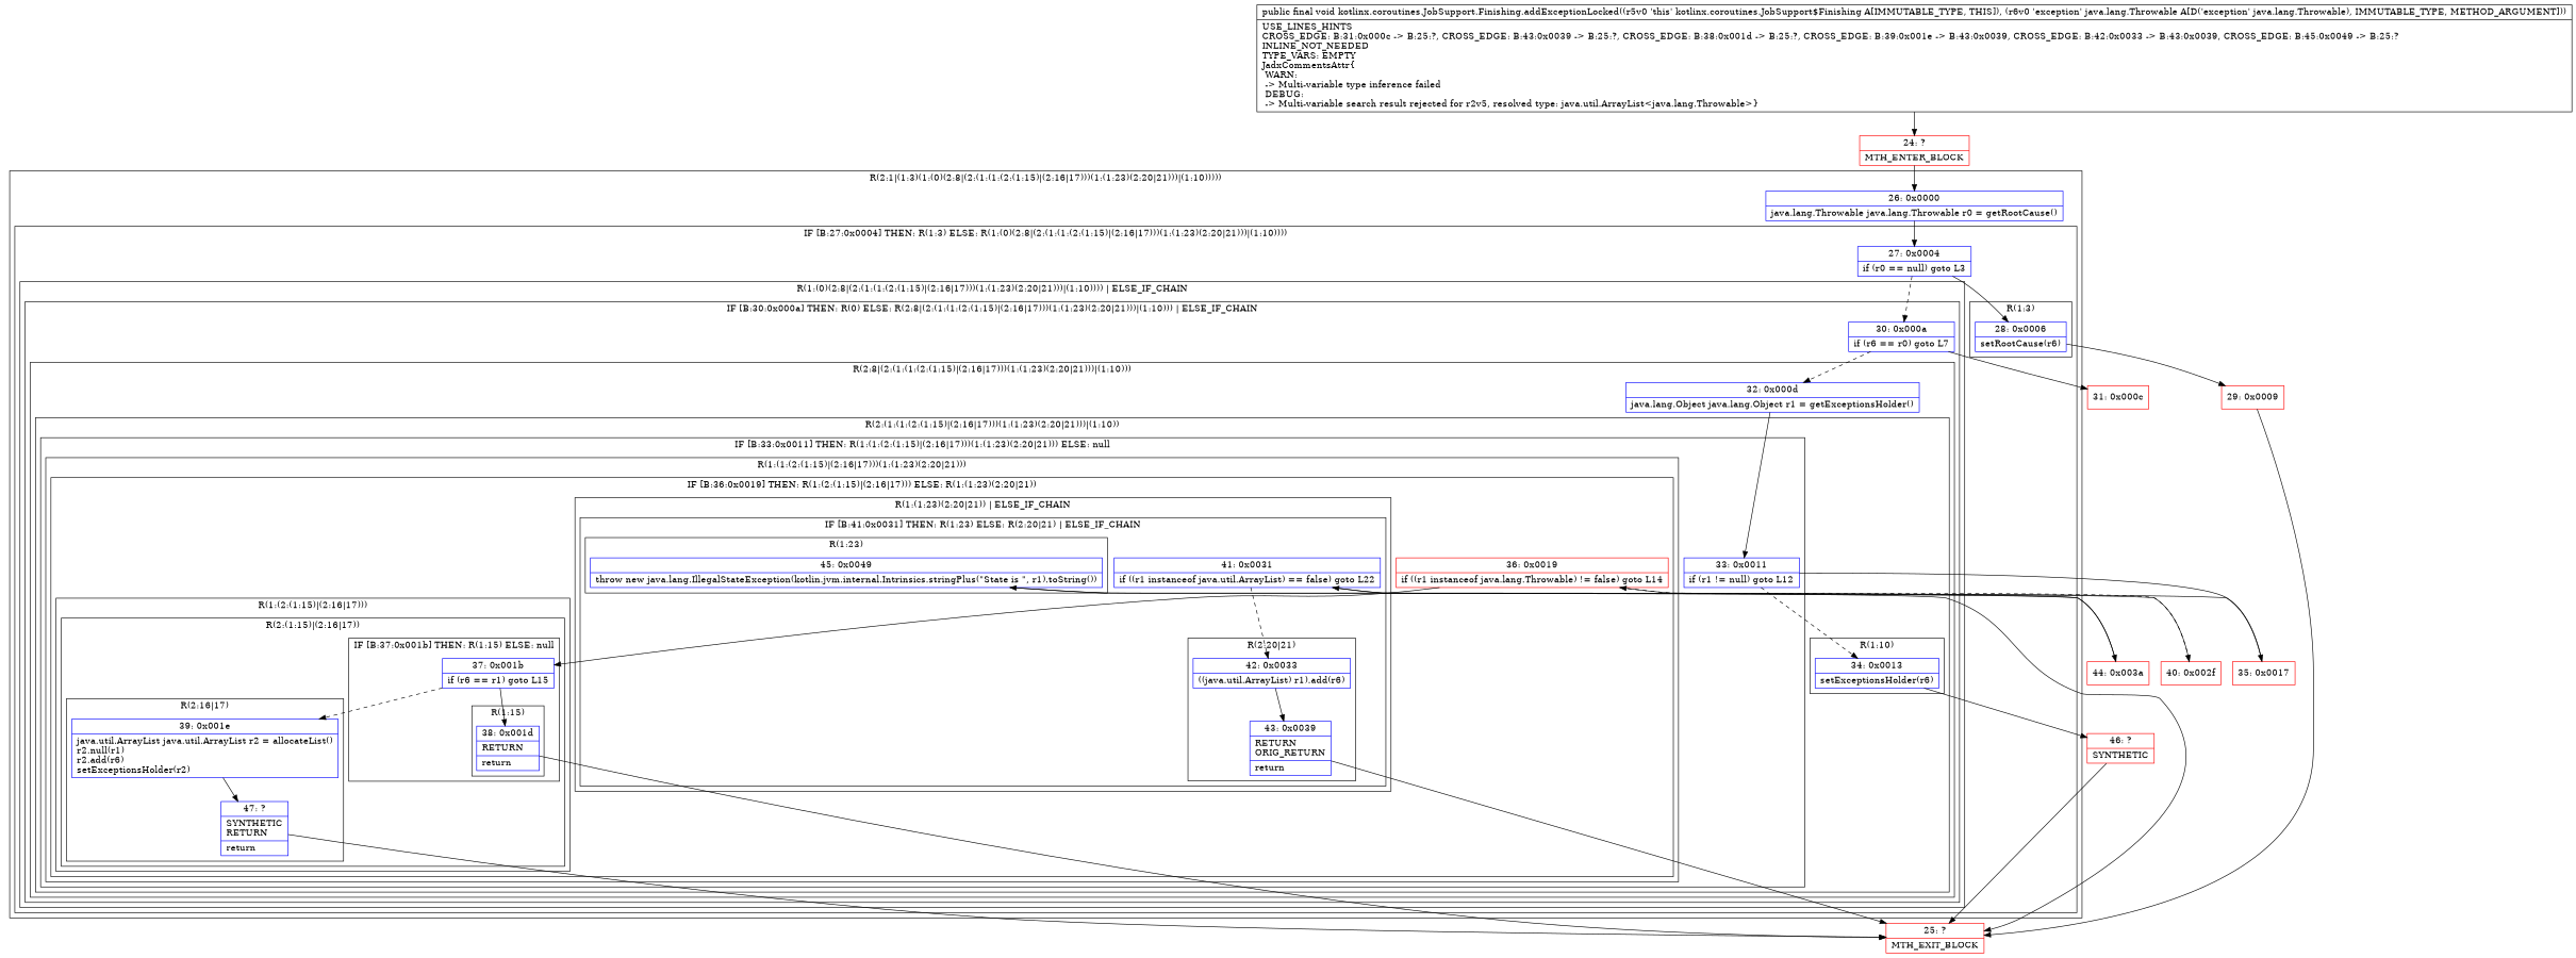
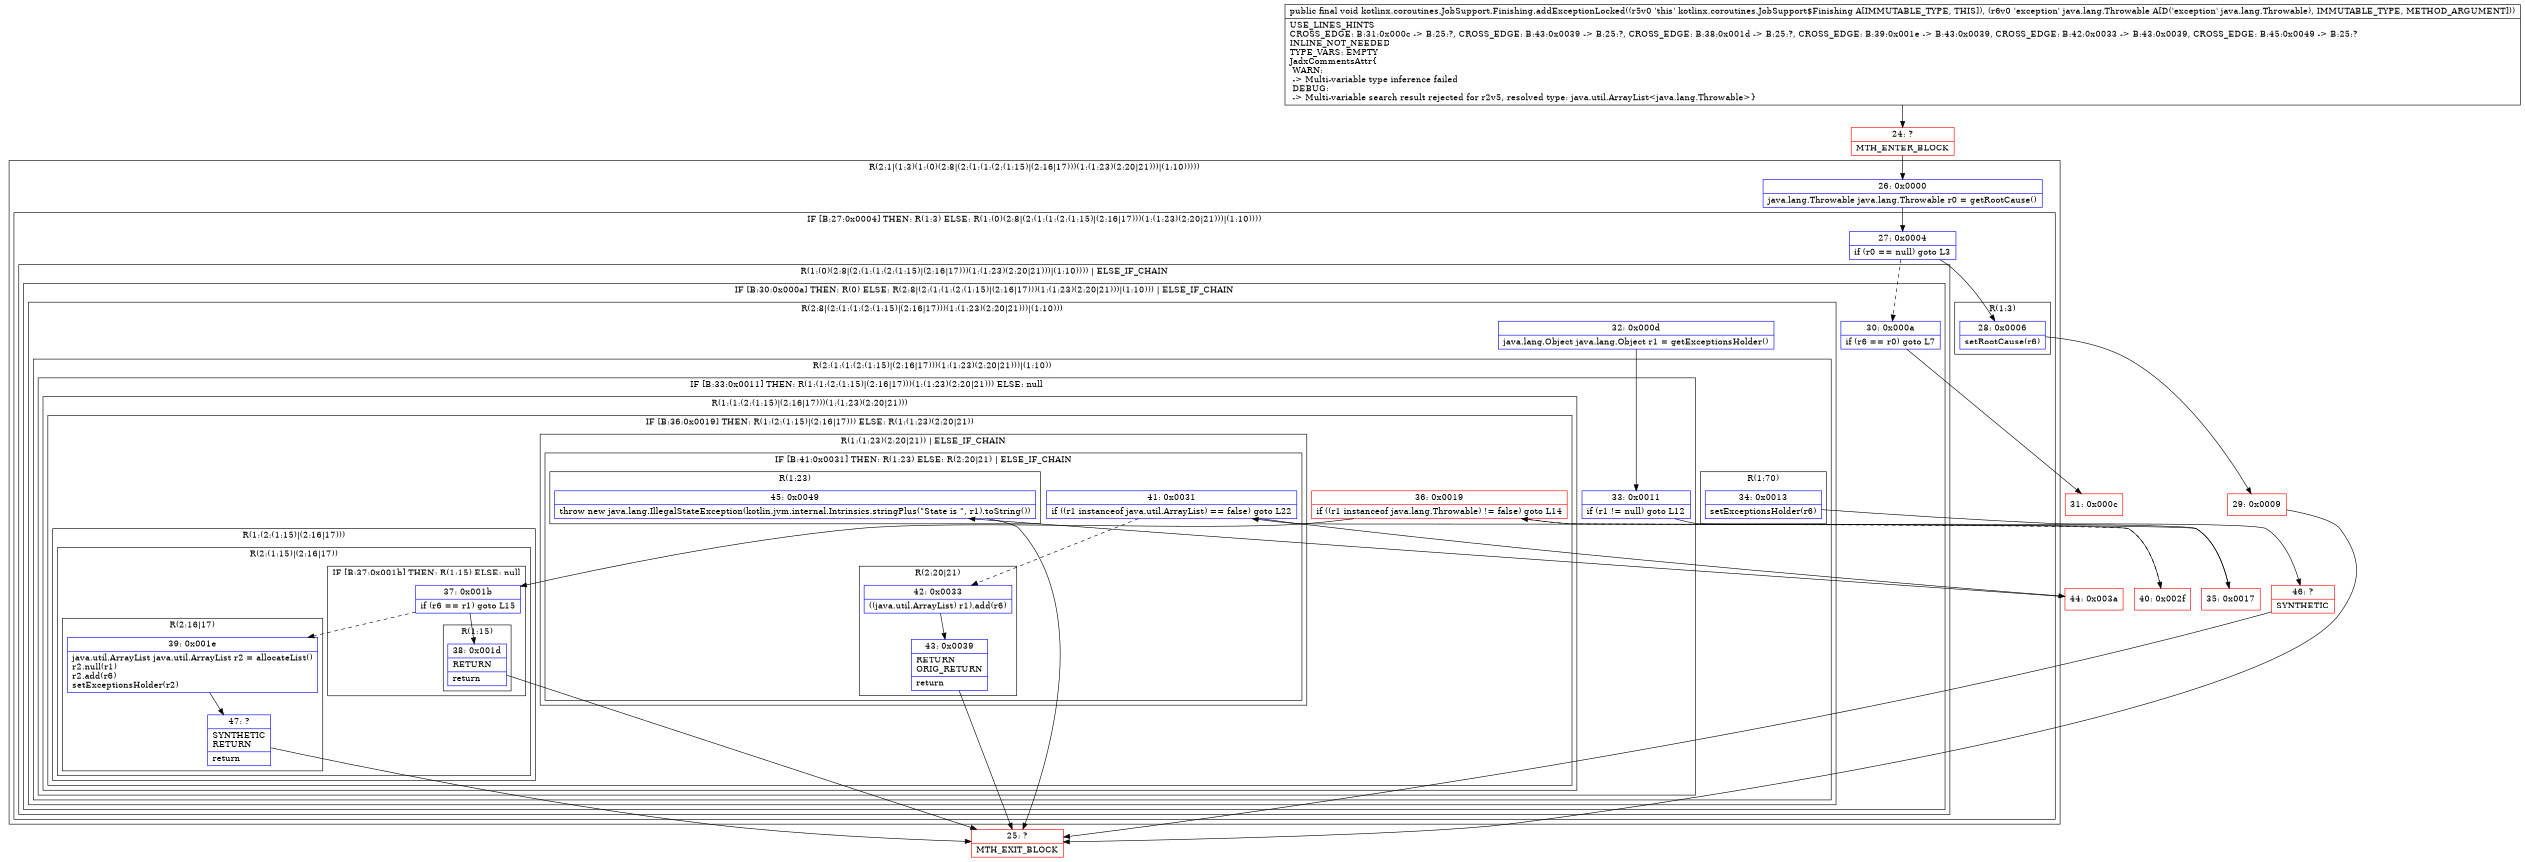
  digraph {
    node [color=blue shape=record]
    n1 [label="{28\:\ 0x0006|setRootCause(r6)\l}"]
    n2 [label="{38\:\ 0x001d|RETURN\l|return\l}"]
    n3 [label="{37\:\ 0x001b|if (r6 == r1) goto L15\l}"]
    n4 [label="{39\:\ 0x001e|java.util.ArrayList java.util.ArrayList r2 = allocateList()\lr2.null(r1)\lr2.add(r6)\lsetExceptionsHolder(r2)\l}"]
    n5 [label="{47\:\ ?|SYNTHETIC\lRETURN\l|return\l}"]
    n6 [label="{45\:\ 0x0049|throw new java.lang.IllegalStateException(kotlin.jvm.internal.Intrinsics.stringPlus(\"State is \", r1).toString())\l}"]
    n7 [label="{42\:\ 0x0033|((java.util.ArrayList) r1).add(r6)\l}"]
    n8 [label="{43\:\ 0x0039|RETURN\lORIG_RETURN\l|return\l}"]
    n9 [label="{41\:\ 0x0031|if ((r1 instanceof java.util.ArrayList) == false) goto L22\l}"]
    n10 [color=red label="{36\:\ 0x0019|if ((r1 instanceof java.lang.Throwable) != false) goto L14\l}"]
    n11 [label="{33\:\ 0x0011|if (r1 != null) goto L12\l}"]
    n12 [label="{34\:\ 0x0013|setExceptionsHolder(r6)\l}"]
    n13 [label="{32\:\ 0x000d|java.lang.Object java.lang.Object r1 = getExceptionsHolder()\l}"]
    n14 [label="{30\:\ 0x000a|if (r6 == r0) goto L7\l}"]
    n15 [label="{27\:\ 0x0004|if (r0 == null) goto L3\l}"]
    n16 [label="{26\:\ 0x0000|java.lang.Throwable java.lang.Throwable r0 = getRootCause()\l}"]
    n17 [color=red label="{29\:\ 0x0009}"]
    n18 [color=red label="{25\:\ ?|MTH_EXIT_BLOCK\l}"]
    n19 [color=red label="{44\:\ 0x003a}"]
    n20 [color=red label="{40\:\ 0x002f}"]
    n21 [color=red label="{35\:\ 0x0017}"]
    n22 [color=red label="{46\:\ ?|SYNTHETIC\l}"]
    n23 [color=red label="{31\:\ 0x000c}"]
    n24 [color=red label="{24\:\ ?|MTH_ENTER_BLOCK\l}"]
    n25 [label="{public final void kotlinx.coroutines.JobSupport.Finishing.addExceptionLocked((r5v0 'this' kotlinx.coroutines.JobSupport$Finishing A[IMMUTABLE_TYPE, THIS]), (r6v0 'exception' java.lang.Throwable A[D('exception' java.lang.Throwable), IMMUTABLE_TYPE, METHOD_ARGUMENT]))  | USE_LINES_HINTS\lCROSS_EDGE: B:31:0x000c \-\> B:25:?, CROSS_EDGE: B:43:0x0039 \-\> B:25:?, CROSS_EDGE: B:38:0x001d \-\> B:25:?, CROSS_EDGE: B:39:0x001e \-\> B:43:0x0039, CROSS_EDGE: B:42:0x0033 \-\> B:43:0x0039, CROSS_EDGE: B:45:0x0049 \-\> B:25:?\lINLINE_NOT_NEEDED\lTYPE_VARS: EMPTY\lJadxCommentsAttr\{\l WARN: \l \-\> Multi\-variable type inference failed\l DEBUG: \l \-\> Multi\-variable search result rejected for r2v5, resolved type: java.util.ArrayList\<java.lang.Throwable\>\}\l}" color=""]
    subgraph cluster_1 {
      label="R(2:1|(1:3)(1:(0)(2:8|(2:(1:(1:(2:(1:15)|(2:16|17)))(1:(1:23)(2:20|21)))|(1:10)))))"
      n16
      subgraph cluster_2 {
        label="IF [B:27:0x0004] THEN: R(1:3) ELSE: R(1:(0)(2:8|(2:(1:(1:(2:(1:15)|(2:16|17)))(1:(1:23)(2:20|21)))|(1:10))))"
        n15
        subgraph cluster_3 {
          label="R(1:3)"
          n1
        }
        subgraph cluster_4 {
          label="R(1:(0)(2:8|(2:(1:(1:(2:(1:15)|(2:16|17)))(1:(1:23)(2:20|21)))|(1:10)))) | ELSE_IF_CHAIN\l"
          subgraph cluster_5 {
            label="IF [B:30:0x000a] THEN: R(0) ELSE: R(2:8|(2:(1:(1:(2:(1:15)|(2:16|17)))(1:(1:23)(2:20|21)))|(1:10))) | ELSE_IF_CHAIN\l"
            n14
            subgraph cluster_6 {
              label="R(0)"
            }
            subgraph cluster_7 {
              label="R(2:8|(2:(1:(1:(2:(1:15)|(2:16|17)))(1:(1:23)(2:20|21)))|(1:10)))"
              n13
              subgraph cluster_8 {
                label="R(2:(1:(1:(2:(1:15)|(2:16|17)))(1:(1:23)(2:20|21)))|(1:10))"
                subgraph cluster_9 {
                  label="IF [B:33:0x0011] THEN: R(1:(1:(2:(1:15)|(2:16|17)))(1:(1:23)(2:20|21))) ELSE: null"
                  n11
                  subgraph cluster_10 {
                    label="R(1:(1:(2:(1:15)|(2:16|17)))(1:(1:23)(2:20|21)))"
                    subgraph cluster_11 {
                      label="IF [B:36:0x0019] THEN: R(1:(2:(1:15)|(2:16|17))) ELSE: R(1:(1:23)(2:20|21))"
                      n10
                      subgraph cluster_12 {
                        label="R(1:(2:(1:15)|(2:16|17)))"
                        subgraph cluster_13 {
                          label="R(2:(1:15)|(2:16|17))"
                          subgraph cluster_14 {
                            label="IF [B:37:0x001b] THEN: R(1:15) ELSE: null"
                            n3
                            subgraph cluster_15 {
                              label="R(1:15)"
                              n2
                            }
                          }
                          subgraph cluster_16 {
                            label="R(2:16|17)"
                            n4
                            n5
                          }
                        }
                      }
                      subgraph cluster_17 {
                        label="R(1:(1:23)(2:20|21)) | ELSE_IF_CHAIN\l"
                        subgraph cluster_18 {
                          label="IF [B:41:0x0031] THEN: R(1:23) ELSE: R(2:20|21) | ELSE_IF_CHAIN\l"
                          n9
                          subgraph cluster_19 {
                            label="R(1:23)"
                            n6
                          }
                          subgraph cluster_20 {
                            label="R(2:20|21)"
                            n7
                            n8
                          }
                        }
                      }
                    }
                  }
                }
                subgraph cluster_21 {
-                 label="R(1:10)"
+                 label="R(1:70)"
                  n12
                }
              }
            }
          }
        }
      }
    }
    n1 -> n17
    n2 -> n18
    n3 -> n2
    n3 -> n4 [style=dashed]
    n4 -> n5
    n5 -> n18
    n6 -> n18
    n7 -> n8
    n8 -> n18
    n9 -> n7 [style=dashed]
    n9 -> n19
    n10 -> n3
    n10 -> n20 [style=dashed]
-   n11 -> n12 [style=dashed]
    n11 -> n21
    n12 -> n22
    n13 -> n11
-   n14 -> n13 [style=dashed]
    n14 -> n23
    n15 -> n1
    n15 -> n14 [style=dashed]
    n16 -> n15
    n17 -> n18
    n19 -> n6
    n20 -> n9
    n21 -> n10
    n22 -> n18
    n24 -> n16
    n25 -> n24
  }
